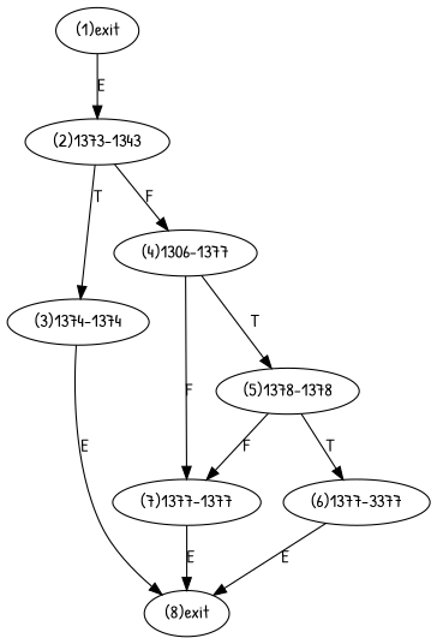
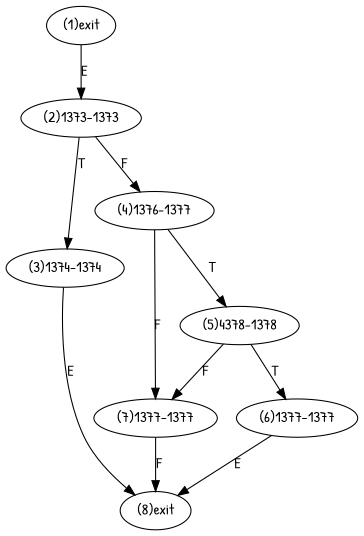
  digraph {
    fontname="Patrick Hand"
    node [fontname="Patrick Hand"]
    edge [fontname="Patrick Hand"]
    n1 [label="(1)exit"]
-   n2 [label="(2)1373-1343"]
+   n2 [label="(2)1373-1373"]
    n3 [label="(3)1374-1374"]
-   n4 [label="(4)1306-1377"]
+   n4 [label="(4)1376-1377"]
    n5 [label="(8)exit"]
-   n6 [label="(5)1378-1378"]
+   n6 [label="(5)4378-1378"]
    n7 [label="(7)1377-1377"]
-   n8 [label="(6)1377-3377"]
+   n8 [label="(6)1377-1377"]
    n1 -> n2 [label=E]
    n2 -> n3 [label=T]
    n2 -> n4 [label=F]
    n3 -> n5 [label=E]
    n4 -> n6 [label=T]
    n4 -> n7 [label=F]
    n6 -> n7 [label=F]
    n6 -> n8 [label=T]
-   n7 -> n5 [label=E]
+   n7 -> n5 [label=F]
    n8 -> n5 [label=E]
  }
